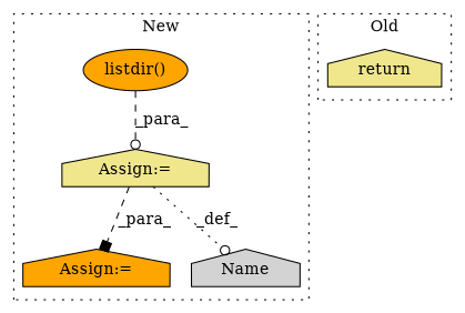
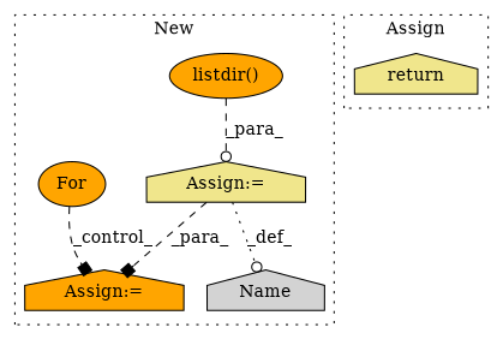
  digraph {
    node [a=68 fillcolor=orange l=3 shape=house style=filled]
    edge [arrowhead=odot style=dashed]
    n1 [a=75 l="11,1" label="listdir()" s="6801,6829" shape=ellipse]
    n2 [label="Assign:=" s=6985]
+   n3 [a=107 l="4,14" label=For s="6839,6871" shape=ellipse]
    n4 [a=87 fillcolor=lightgrey l=8 label=Name s=6843]
    n5 [fillcolor=khaki label="Assign:=" s=6798]
    n6 [a=93 fillcolor=khaki l=7 label=return s=6545]
    subgraph cluster_1 {
      label=New
      style=dotted
      n1
      n2
+     n3
      n4
      n5
    }
    subgraph cluster_2 {
-     label=Old
+     label=Assign
      style=dotted
      n6
    }
    n1 -> n5 [label=_para_]
+   n3 -> n2 [arrowhead=box label=_control_]
    n5 -> n2 [arrowhead=box label=_para_]
    n5 -> n4 [label=_def_ style=dotted]
  }
